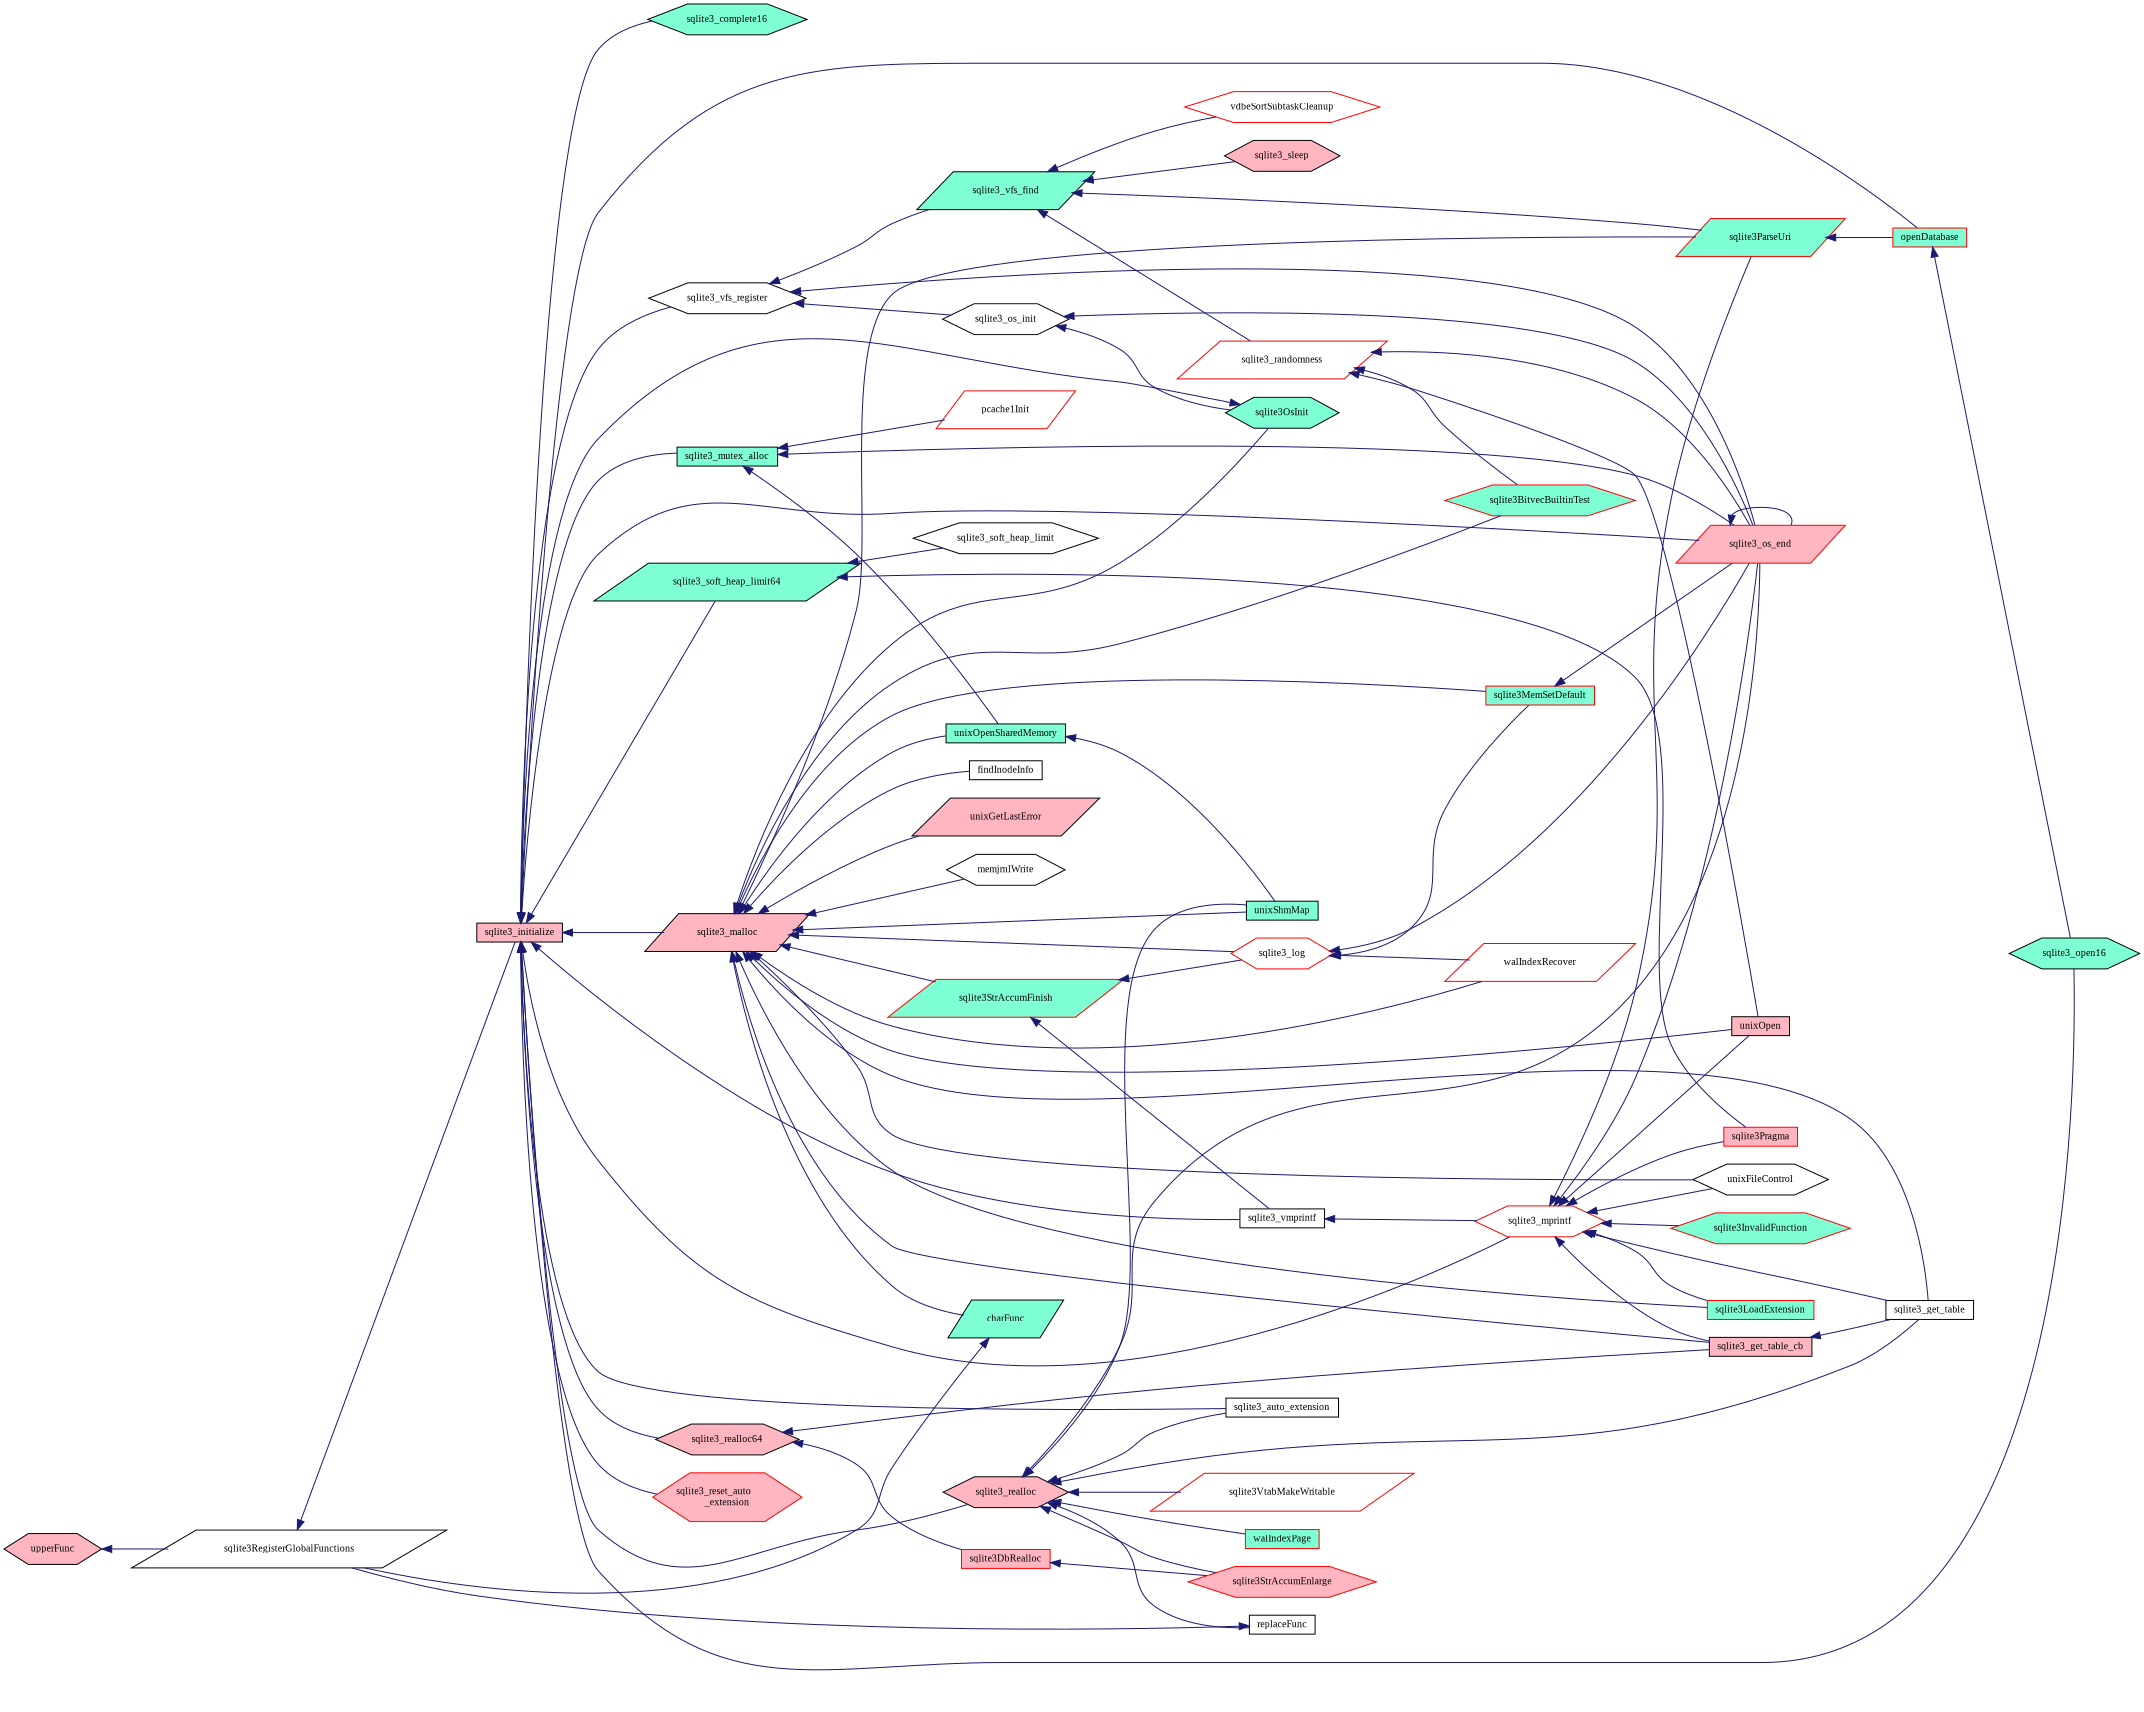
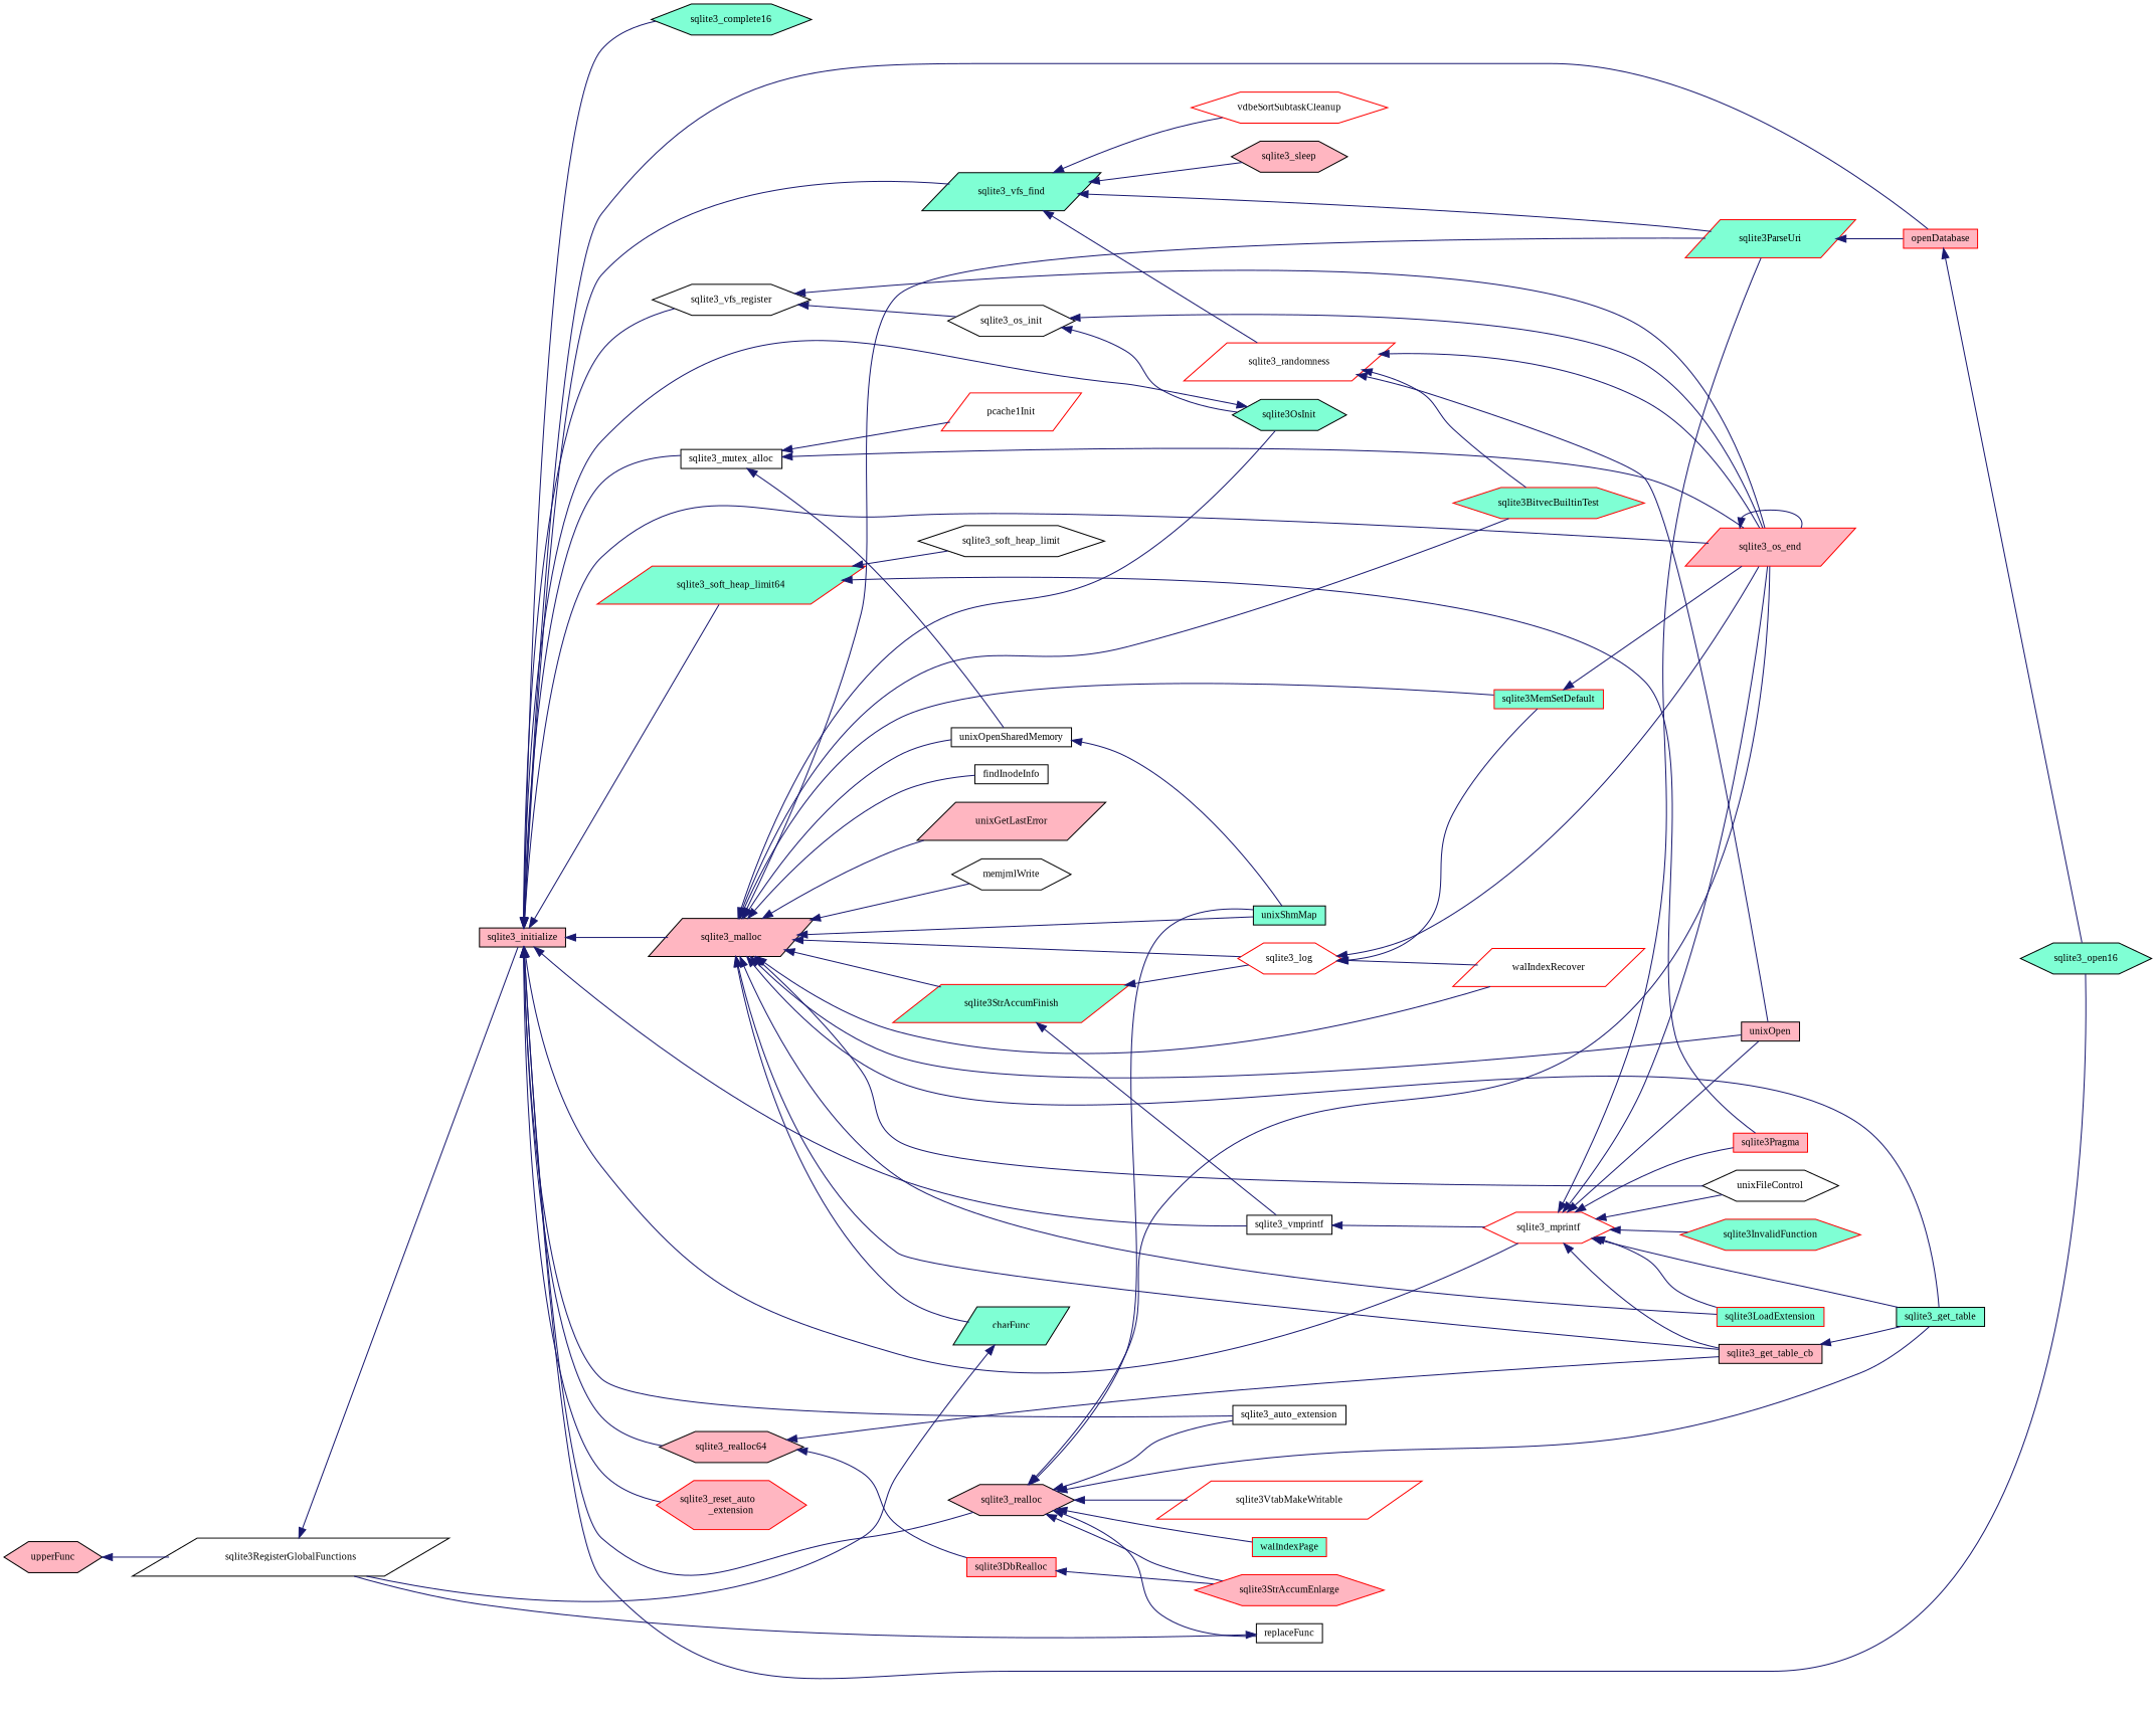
  digraph {
    fontname="Liberation Serif"
    rankdir=LR
    node [color=black fillcolor=white fontname="Liberation Serif" fontsize=10 shape=hexagon style=filled]
    edge [color=midnightblue dir=back fontname="Liberation Serif" fontsize=10 labelfontname=FreeSans labelfontsize=10 style=solid]
    n1 [fillcolor=lightpink fontcolor=black height=0.2 label=upperFunc width=0.4]
    n2 [height=0.2 label=sqlite3RegisterGlobalFunctions shape=parallelogram width=0.4]
    n3 [fillcolor=lightpink height=0.2 label=sqlite3_initialize shape=box width=0.4]
    n4 [fillcolor=aquamarine height=0.2 label=sqlite3_vfs_find shape=parallelogram width=0.4]
    n5 [color=red fillcolor=lightpink height=0.2 label=sqlite3_os_end shape=parallelogram width=0.4]
-   n6 [color=red fillcolor=aquamarine height=0.2 label=openDatabase shape=box width=0.4]
+   n6 [color=red fillcolor=lightpink height=0.2 label=openDatabase shape=box width=0.4]
    n7 [fillcolor=aquamarine height=0.2 label=sqlite3_open16 width=0.4]
    n8 [height=0.2 label=sqlite3_vfs_register width=0.4]
-   n9 [fillcolor=aquamarine height=0.2 label=sqlite3_mutex_alloc shape=box width=0.4]
-   n10 [fillcolor=aquamarine height=0.2 label=sqlite3_soft_heap_limit64 shape=parallelogram width=0.4]
+   n9 [height=0.2 label=sqlite3_mutex_alloc shape=box width=0.4]
+   n10 [color=red fillcolor=aquamarine height=0.2 label=sqlite3_soft_heap_limit64 shape=parallelogram width=0.4]
    n11 [fillcolor=lightpink height=0.2 label=sqlite3_malloc shape=parallelogram width=0.4]
    n12 [height=0.2 label=sqlite3_vmprintf shape=box width=0.4]
    n13 [color=red height=0.2 label=sqlite3_mprintf width=0.4]
    n14 [fillcolor=lightpink height=0.2 label=sqlite3_realloc width=0.4]
    n15 [height=0.2 label=sqlite3_auto_extension shape=box width=0.4]
    n16 [fillcolor=lightpink height=0.2 label=sqlite3_realloc64 width=0.4]
    n17 [color=red fillcolor=lightpink height=0.2 label="sqlite3_reset_auto\l_extension" width=0.4]
    n18 [fillcolor=aquamarine height=0.2 label=sqlite3_complete16 width=0.4]
    n19 [color=red height=0.2 label=sqlite3_randomness shape=parallelogram width=0.4]
    n20 [color=red height=0.2 label=vdbeSortSubtaskCleanup width=0.4]
    n21 [color=red fillcolor=aquamarine height=0.2 label=sqlite3ParseUri shape=parallelogram width=0.4]
    n22 [fillcolor=lightpink height=0.2 label=sqlite3_sleep width=0.4]
    n23 [height=0.2 label=sqlite3_os_init width=0.4]
-   n24 [fillcolor=aquamarine height=0.2 label=unixOpenSharedMemory shape=box width=0.4]
+   n24 [height=0.2 label=unixOpenSharedMemory shape=box width=0.4]
    n25 [color=red height=0.2 label=pcache1Init shape=parallelogram width=0.4]
    n26 [height=0.2 label=sqlite3_soft_heap_limit width=0.4]
    n27 [color=red fillcolor=lightpink height=0.2 label=sqlite3Pragma shape=box width=0.4]
    n28 [fillcolor=lightpink height=0.2 label=unixOpen shape=box width=0.4]
    n29 [color=red fillcolor=aquamarine height=0.2 label=sqlite3BitvecBuiltinTest width=0.4]
    n30 [fillcolor=aquamarine height=0.2 label=sqlite3OsInit width=0.4]
    n31 [fillcolor=aquamarine height=0.2 label=unixShmMap shape=box width=0.4]
    n32 [color=red fillcolor=aquamarine height=0.2 label=sqlite3MemSetDefault shape=box width=0.4]
    n33 [color=red fillcolor=aquamarine height=0.2 label=sqlite3StrAccumFinish shape=parallelogram width=0.4]
    n34 [height=0.2 label=unixFileControl width=0.4]
    n35 [color=red fillcolor=aquamarine height=0.2 label=sqlite3LoadExtension shape=box width=0.4]
    n36 [fillcolor=lightpink height=0.2 label=sqlite3_get_table_cb shape=box width=0.4]
-   n37 [height=0.2 label=sqlite3_get_table shape=box width=0.4]
+   n37 [fillcolor=aquamarine height=0.2 label=sqlite3_get_table shape=box width=0.4]
    n38 [color=red height=0.2 label=sqlite3_log width=0.4]
    n39 [color=red height=0.2 label=walIndexRecover shape=parallelogram width=0.4]
    n40 [height=0.2 label=findInodeInfo shape=box width=0.4]
    n41 [fillcolor=lightpink height=0.2 label=unixGetLastError shape=parallelogram width=0.4]
    n42 [height=0.2 label=memjrnlWrite width=0.4]
    n43 [fillcolor=aquamarine height=0.2 label=charFunc shape=parallelogram width=0.4]
    n44 [color=red fillcolor=aquamarine height=0.2 label=sqlite3InvalidFunction width=0.4]
    n45 [color=red fillcolor=lightpink height=0.2 label=sqlite3StrAccumEnlarge width=0.4]
    n46 [color=red fillcolor=aquamarine height=0.2 label=walIndexPage shape=box width=0.4]
    n47 [height=0.2 label=replaceFunc shape=box width=0.4]
    n48 [color=red height=0.2 label=sqlite3VtabMakeWritable shape=parallelogram width=0.4]
    n49 [color=red fillcolor=lightpink height=0.2 label=sqlite3DbRealloc shape=box width=0.4]
    n1 -> n2
    n2 -> n3
-   n8 -> n4
+   n3 -> n4
    n3 -> n5
    n3 -> n6
    n3 -> n7
    n3 -> n8
    n3 -> n9
    n3 -> n10
    n3 -> n11
    n3 -> n12
    n3 -> n13
    n3 -> n14
    n3 -> n15
    n3 -> n16
    n3 -> n17
    n3 -> n18
    n4 -> n19
    n4 -> n20
    n4 -> n21
    n4 -> n22
    n5 -> n5
    n6 -> n7
    n8 -> n5
    n8 -> n23
    n9 -> n5
    n9 -> n24
    n9 -> n25
    n10 -> n26
    n10 -> n27
    n11 -> n21
    n11 -> n24
    n11 -> n28
    n11 -> n29
    n11 -> n30
    n11 -> n31
    n11 -> n32
    n11 -> n33
    n11 -> n34
    n11 -> n35
    n11 -> n36
    n11 -> n37
    n11 -> n38
    n11 -> n39
    n11 -> n40
    n11 -> n41
    n11 -> n42
    n11 -> n43
    n12 -> n13
    n13 -> n5
    n13 -> n21
    n13 -> n27
    n13 -> n28
    n13 -> n34
    n13 -> n35
    n13 -> n36
    n13 -> n37
    n13 -> n44
    n14 -> n5
    n14 -> n15
    n14 -> n31
    n14 -> n37
    n14 -> n45
    n14 -> n46
    n14 -> n47
    n14 -> n48
    n16 -> n36
    n16 -> n49
    n19 -> n5
    n19 -> n28
    n19 -> n29
    n21 -> n6
    n23 -> n5
    n23 -> n30
    n24 -> n31
    n30 -> n3
    n32 -> n5
    n33 -> n12
    n33 -> n38
    n36 -> n37
    n38 -> n5
    n38 -> n32
    n38 -> n39
    n43 -> n2
    n47 -> n2
    n49 -> n45
  }
